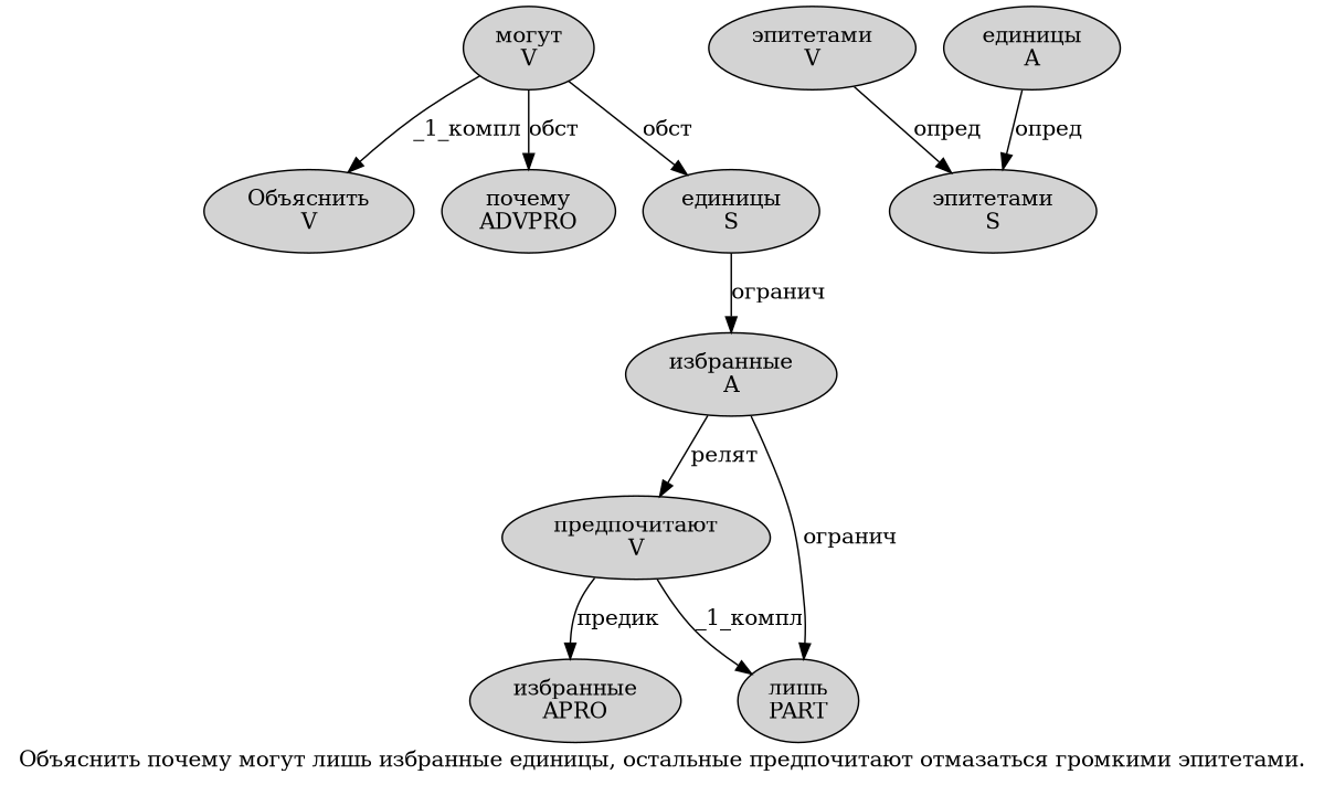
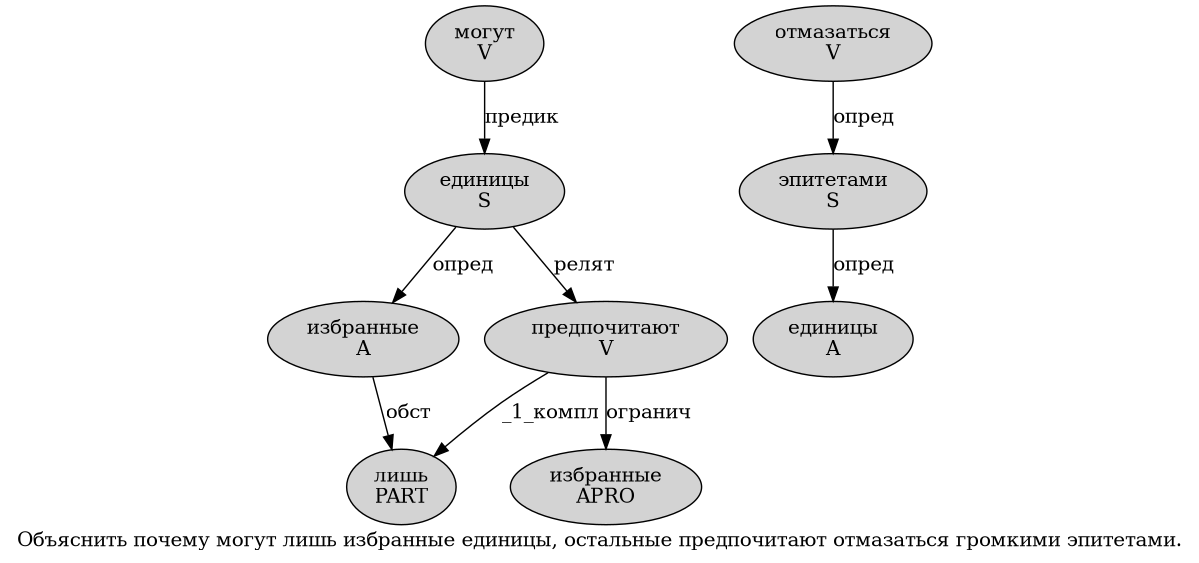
  digraph {
    label="Объяснить почему могут лишь избранные единицы, остальные предпочитают отмазаться громкими эпитетами."
    node [fillcolor=lightgray penwidth=1 shape=ellipse style=filled]
-   n1 [label="Объяснить\nV"]
-   n2 [label="почему\nADVPRO"]
    n3 [label="могут\nV"]
    n4 [label="единицы\nS"]
    n5 [label="избранные\nA"]
    n6 [label="предпочитают\nV"]
    n7 [label="лишь\nPART"]
    n8 [label="избранные\nAPRO"]
-   n9 [label="эпитетами\nV"]
+   n9 [label="отмазаться\nV"]
    n10 [label="эпитетами\nS"]
    n11 [label="единицы\nA"]
-   n3 -> n1 [label="_1_компл"]
-   n3 -> n2 [label="обст"]
-   n3 -> n4 [label="обст"]
-   n4 -> n5 [label="огранич"]
-   n5 -> n6 [label="релят"]
-   n5 -> n7 [label="огранич"]
+   n3 -> n4 [label="предик"]
+   n4 -> n5 [label="опред"]
+   n4 -> n6 [label="релят"]
+   n5 -> n7 [label="обст"]
    n6 -> n7 [label="_1_компл"]
-   n6 -> n8 [label="предик"]
+   n6 -> n8 [label="огранич"]
    n9 -> n10 [label="опред"]
-   n11 -> n10 [label="опред"]
+   n10 -> n11 [label="опред"]
  }
